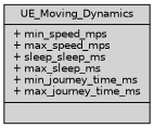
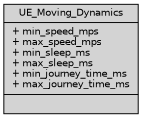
  digraph {
-   n1 [color=black fillcolor=lightgrey fontcolor=black fontname=Helvetica fontsize=10 height=0.2 label="{UE_Moving_Dynamics\n|+ min_speed_mps\l+ max_speed_mps\l+ sleep_sleep_ms\l+ max_sleep_ms\l+ min_journey_time_ms\l+ max_journey_time_ms\l|}" shape=record style=filled width=0.4]
+   n1 [color=black fillcolor=lightgrey fontcolor=black fontname=Helvetica fontsize=10 height=0.2 label="{UE_Moving_Dynamics\n|+ min_speed_mps\l+ max_speed_mps\l+ min_sleep_ms\l+ max_sleep_ms\l+ min_journey_time_ms\l+ max_journey_time_ms\l|}" shape=record style=filled width=0.4]
  }
